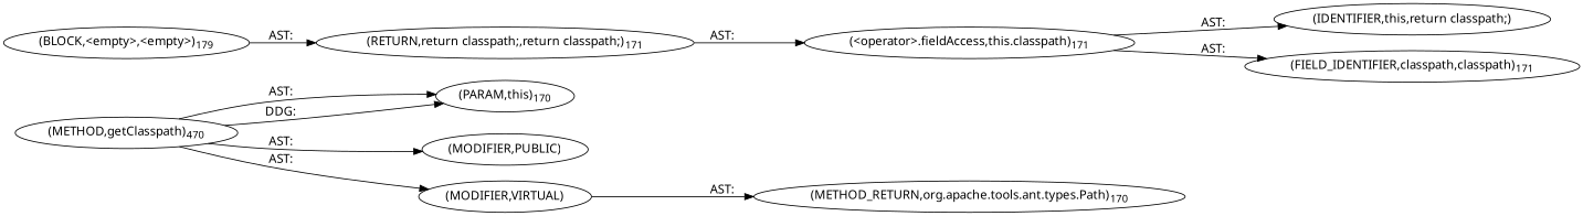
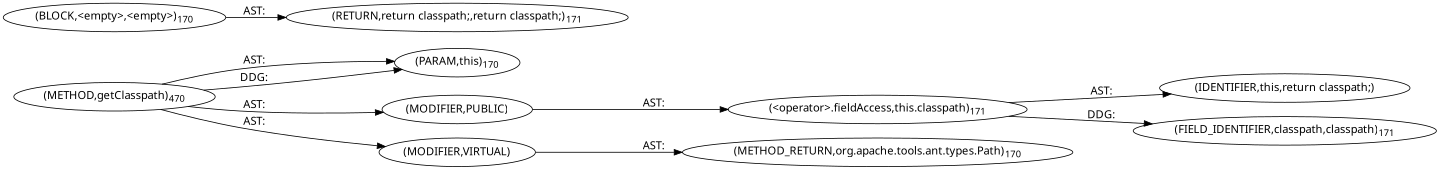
  digraph {
    fontname="Noto Sans"
    rankdir=LR
    node [fontname="Noto Sans"]
    edge [fontname="Noto Sans"]
    n1 [label=<(METHOD,getClasspath)<SUB>470</SUB>>]
    n2 [label=<(PARAM,this)<SUB>170</SUB>>]
    n3 [label=<(MODIFIER,PUBLIC)>]
    n4 [label=<(MODIFIER,VIRTUAL)>]
-   n5 [label=<(BLOCK,&lt;empty&gt;,&lt;empty&gt;)<SUB>179</SUB>>]
+   n5 [label=<(BLOCK,&lt;empty&gt;,&lt;empty&gt;)<SUB>170</SUB>>]
    n6 [label=<(RETURN,return classpath;,return classpath;)<SUB>171</SUB>>]
    n7 [label=<(METHOD_RETURN,org.apache.tools.ant.types.Path)<SUB>170</SUB>>]
    n8 [label=<(&lt;operator&gt;.fieldAccess,this.classpath)<SUB>171</SUB>>]
    n9 [label=<(IDENTIFIER,this,return classpath;)>]
    n10 [label=<(FIELD_IDENTIFIER,classpath,classpath)<SUB>171</SUB>>]
    n1 -> n2 [label="AST: "]
    n1 -> n2 [label="DDG: "]
    n1 -> n3 [label="AST: "]
    n1 -> n4 [label="AST: "]
    n4 -> n7 [label="AST: "]
    n5 -> n6 [label="AST: "]
-   n6 -> n8 [label="AST: "]
+   n3 -> n8 [label="AST: "]
    n8 -> n9 [label="AST: "]
-   n8 -> n10 [label="AST: "]
+   n8 -> n10 [label="DDG: "]
  }
